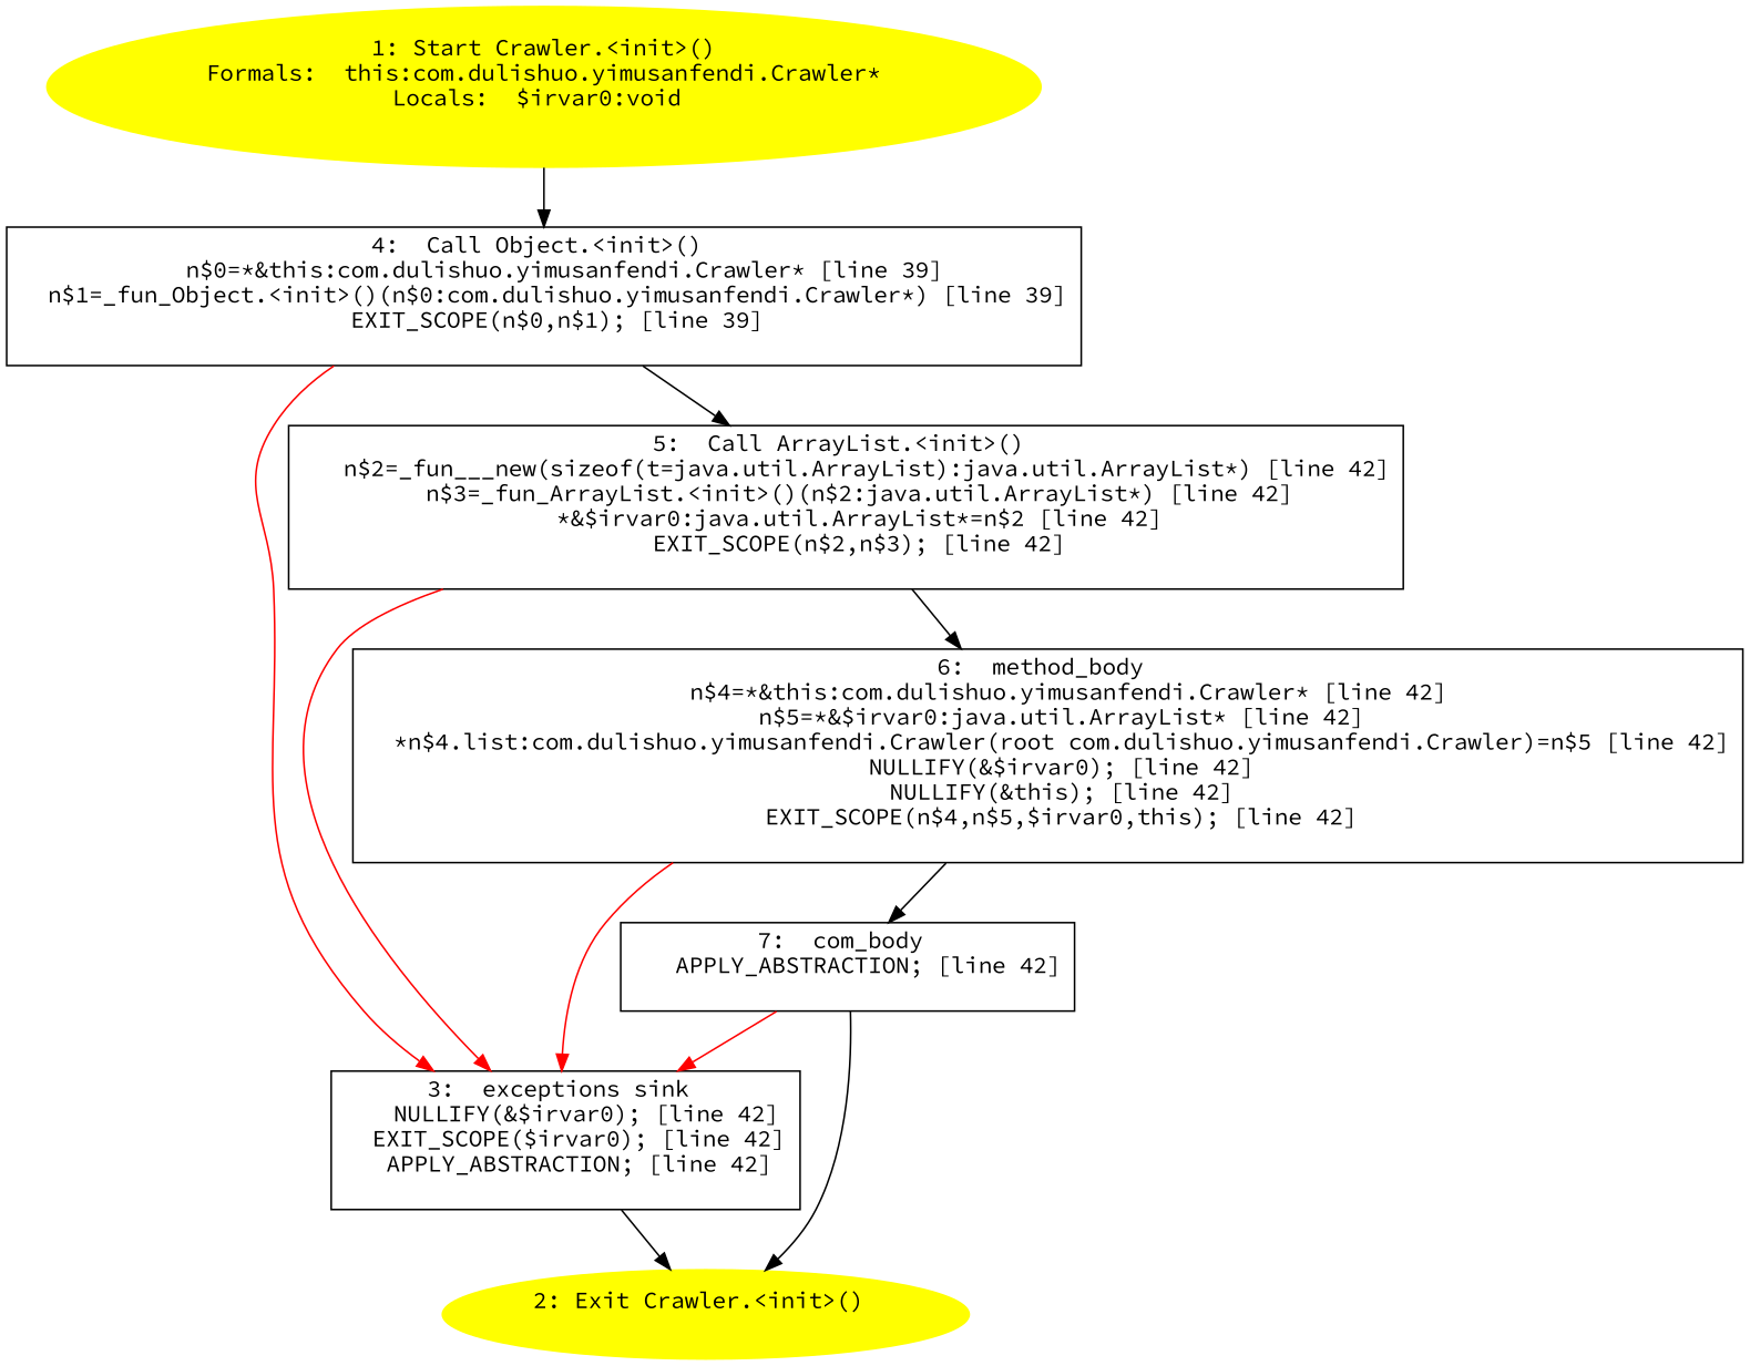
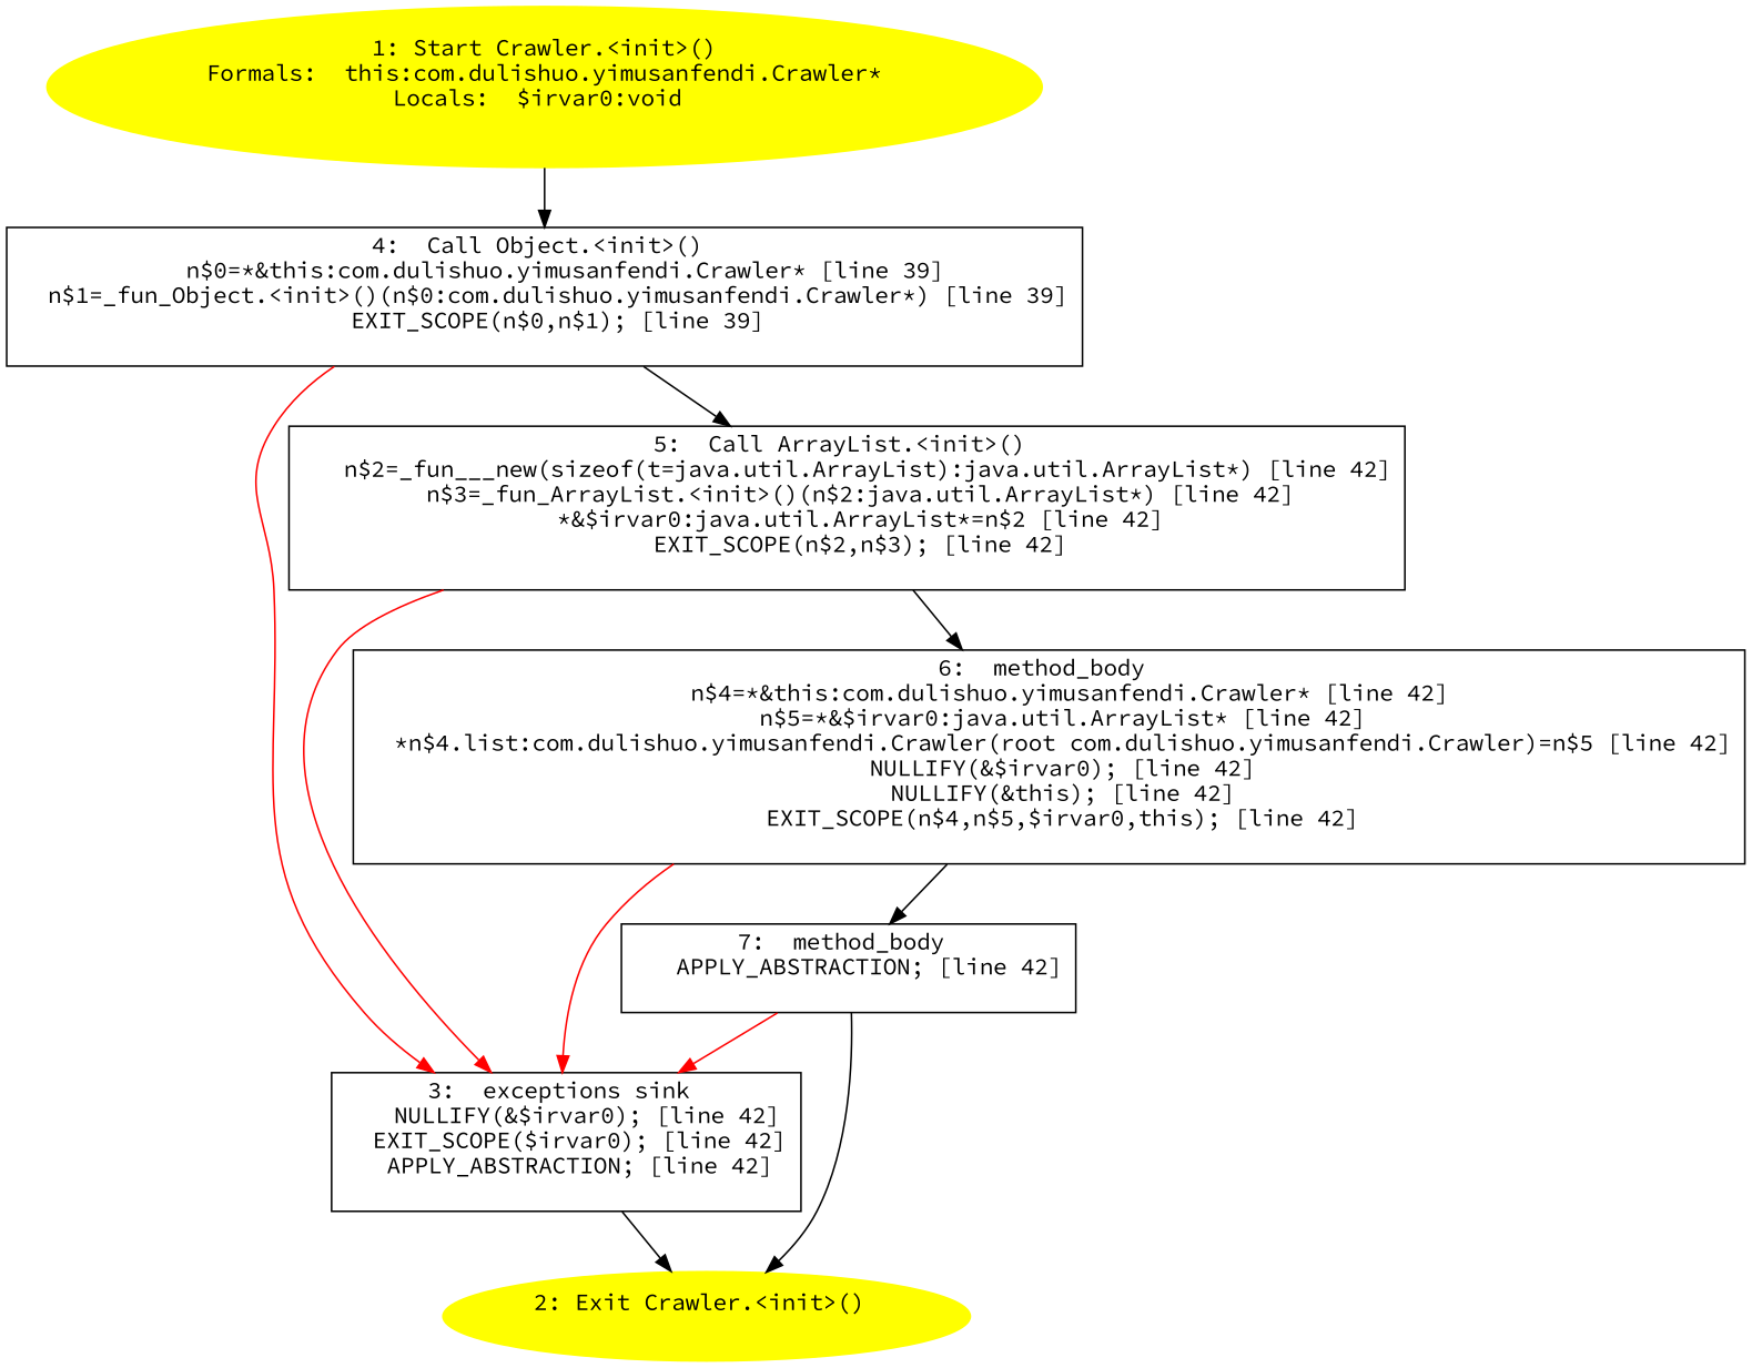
  digraph {
    fontname="Source Code Pro"
    node [fontname="Source Code Pro" shape=box]
    edge [fontname="Source Code Pro"]
    n1 [color=yellow label="1: Start Crawler.<init>()\nFormals:  this:com.dulishuo.yimusanfendi.Crawler*\nLocals:  $irvar0:void \n  " style=filled shape=""]
    n2 [label="4:  Call Object.<init>() \n   n$0=*&this:com.dulishuo.yimusanfendi.Crawler* [line 39]\n  n$1=_fun_Object.<init>()(n$0:com.dulishuo.yimusanfendi.Crawler*) [line 39]\n  EXIT_SCOPE(n$0,n$1); [line 39]\n "]
    n3 [label="3:  exceptions sink \n   NULLIFY(&$irvar0); [line 42]\n  EXIT_SCOPE($irvar0); [line 42]\n  APPLY_ABSTRACTION; [line 42]\n "]
    n4 [label="5:  Call ArrayList.<init>() \n   n$2=_fun___new(sizeof(t=java.util.ArrayList):java.util.ArrayList*) [line 42]\n  n$3=_fun_ArrayList.<init>()(n$2:java.util.ArrayList*) [line 42]\n  *&$irvar0:java.util.ArrayList*=n$2 [line 42]\n  EXIT_SCOPE(n$2,n$3); [line 42]\n "]
    n5 [color=yellow label="2: Exit Crawler.<init>() \n  " style=filled shape=""]
    n6 [label="6:  method_body \n   n$4=*&this:com.dulishuo.yimusanfendi.Crawler* [line 42]\n  n$5=*&$irvar0:java.util.ArrayList* [line 42]\n  *n$4.list:com.dulishuo.yimusanfendi.Crawler(root com.dulishuo.yimusanfendi.Crawler)=n$5 [line 42]\n  NULLIFY(&$irvar0); [line 42]\n  NULLIFY(&this); [line 42]\n  EXIT_SCOPE(n$4,n$5,$irvar0,this); [line 42]\n "]
-   n7 [label="7:  com_body \n   APPLY_ABSTRACTION; [line 42]\n "]
+   n7 [label="7:  method_body \n   APPLY_ABSTRACTION; [line 42]\n "]
    n1 -> n2
    n2 -> n3 [color=red]
    n2 -> n4
    n3 -> n5
    n4 -> n3 [color=red]
    n4 -> n6
    n6 -> n3 [color=red]
    n6 -> n7
    n7 -> n3 [color=red]
    n7 -> n5
  }
